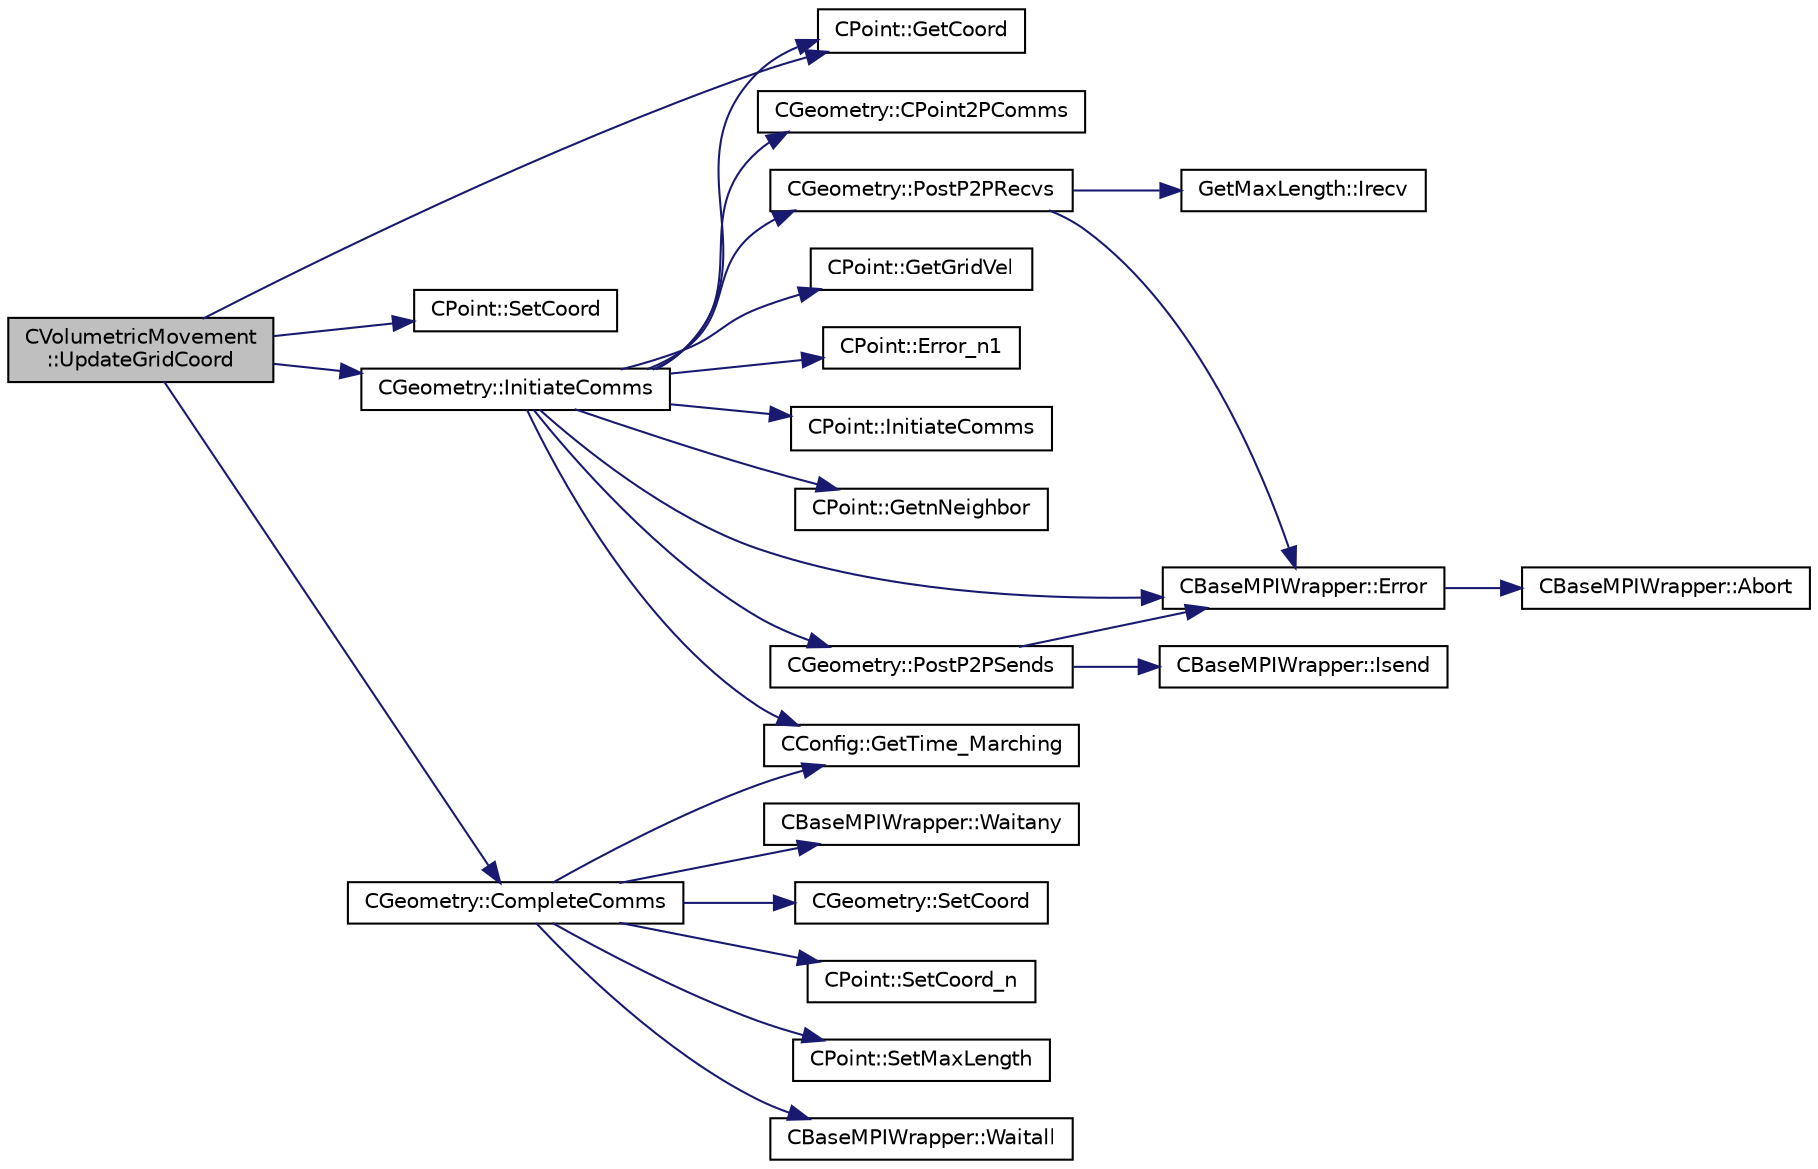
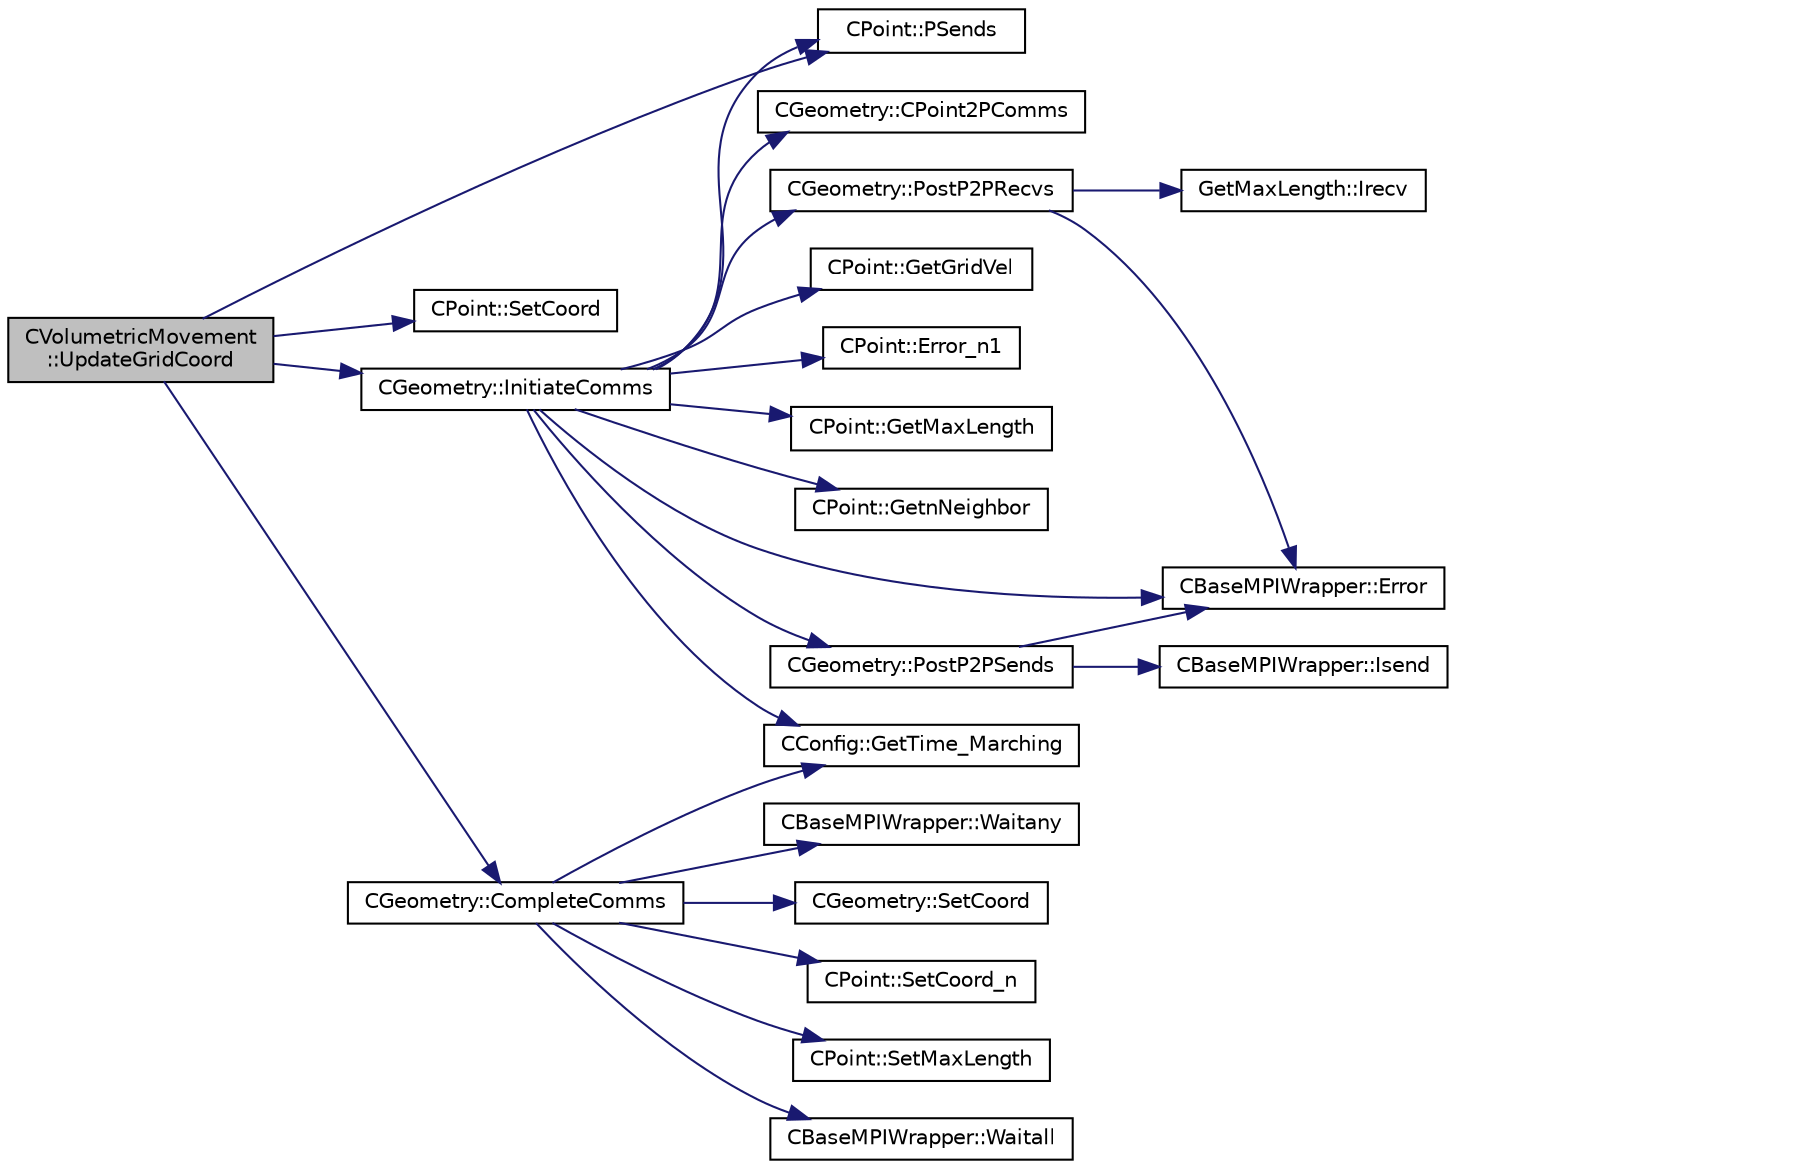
  digraph {
    rankdir=LR
    node [color=black fillcolor=white fontname=Helvetica fontsize=10 shape=record style=filled]
    edge [color=midnightblue fontname=Helvetica fontsize=10 labelfontname=Helvetica labelfontsize=10 style=solid]
    n1 [fillcolor=grey75 fontcolor=black height=0.2 label="CVolumetricMovement\l::UpdateGridCoord" width=0.4]
-   n2 [height=0.2 label="CPoint::GetCoord" width=0.4]
+   n2 [height=0.2 label="CPoint::PSends" width=0.4]
    n3 [height=0.2 label="CPoint::SetCoord" width=0.4]
    n4 [height=0.2 label="CGeometry::InitiateComms" width=0.4]
    n5 [height=0.2 label="CGeometry::CompleteComms" width=0.4]
    n6 [height=0.2 label="CConfig::GetTime_Marching" width=0.4]
    n7 [height=0.2 label="CBaseMPIWrapper::Error" width=0.4]
    n8 [height=0.2 label="CGeometry::CPoint2PComms" width=0.4]
    n9 [height=0.2 label="CGeometry::PostP2PRecvs" width=0.4]
    n10 [height=0.2 label="CPoint::GetGridVel" width=0.4]
    n11 [height=0.2 label="CPoint::Error_n1" width=0.4]
-   n12 [height=0.2 label="CPoint::InitiateComms" width=0.4]
+   n12 [height=0.2 label="CPoint::GetMaxLength" width=0.4]
    n13 [height=0.2 label="CPoint::GetnNeighbor" width=0.4]
    n14 [height=0.2 label="CGeometry::PostP2PSends" width=0.4]
    n15 [height=0.2 label="CBaseMPIWrapper::Waitany" width=0.4]
    n16 [height=0.2 label="CGeometry::SetCoord" width=0.4]
    n17 [height=0.2 label="CPoint::SetCoord_n" width=0.4]
    n18 [height=0.2 label="CPoint::SetMaxLength" width=0.4]
    n19 [height=0.2 label="CBaseMPIWrapper::Waitall" width=0.4]
-   n20 [height=0.2 label="CBaseMPIWrapper::Abort" width=0.4]
    n21 [height=0.2 label="GetMaxLength::Irecv" width=0.4]
    n22 [height=0.2 label="CBaseMPIWrapper::Isend" width=0.4]
    n1 -> n2
    n1 -> n3
    n1 -> n4
    n1 -> n5
    n4 -> n2
    n4 -> n6
    n4 -> n7
    n4 -> n8
    n4 -> n9
    n4 -> n10
    n4 -> n11
    n4 -> n12
    n4 -> n13
    n4 -> n14
    n5 -> n6
    n5 -> n15
    n5 -> n16
    n5 -> n17
    n5 -> n18
    n5 -> n19
-   n7 -> n20
    n9 -> n7
    n9 -> n21
    n14 -> n7
    n14 -> n22
  }
